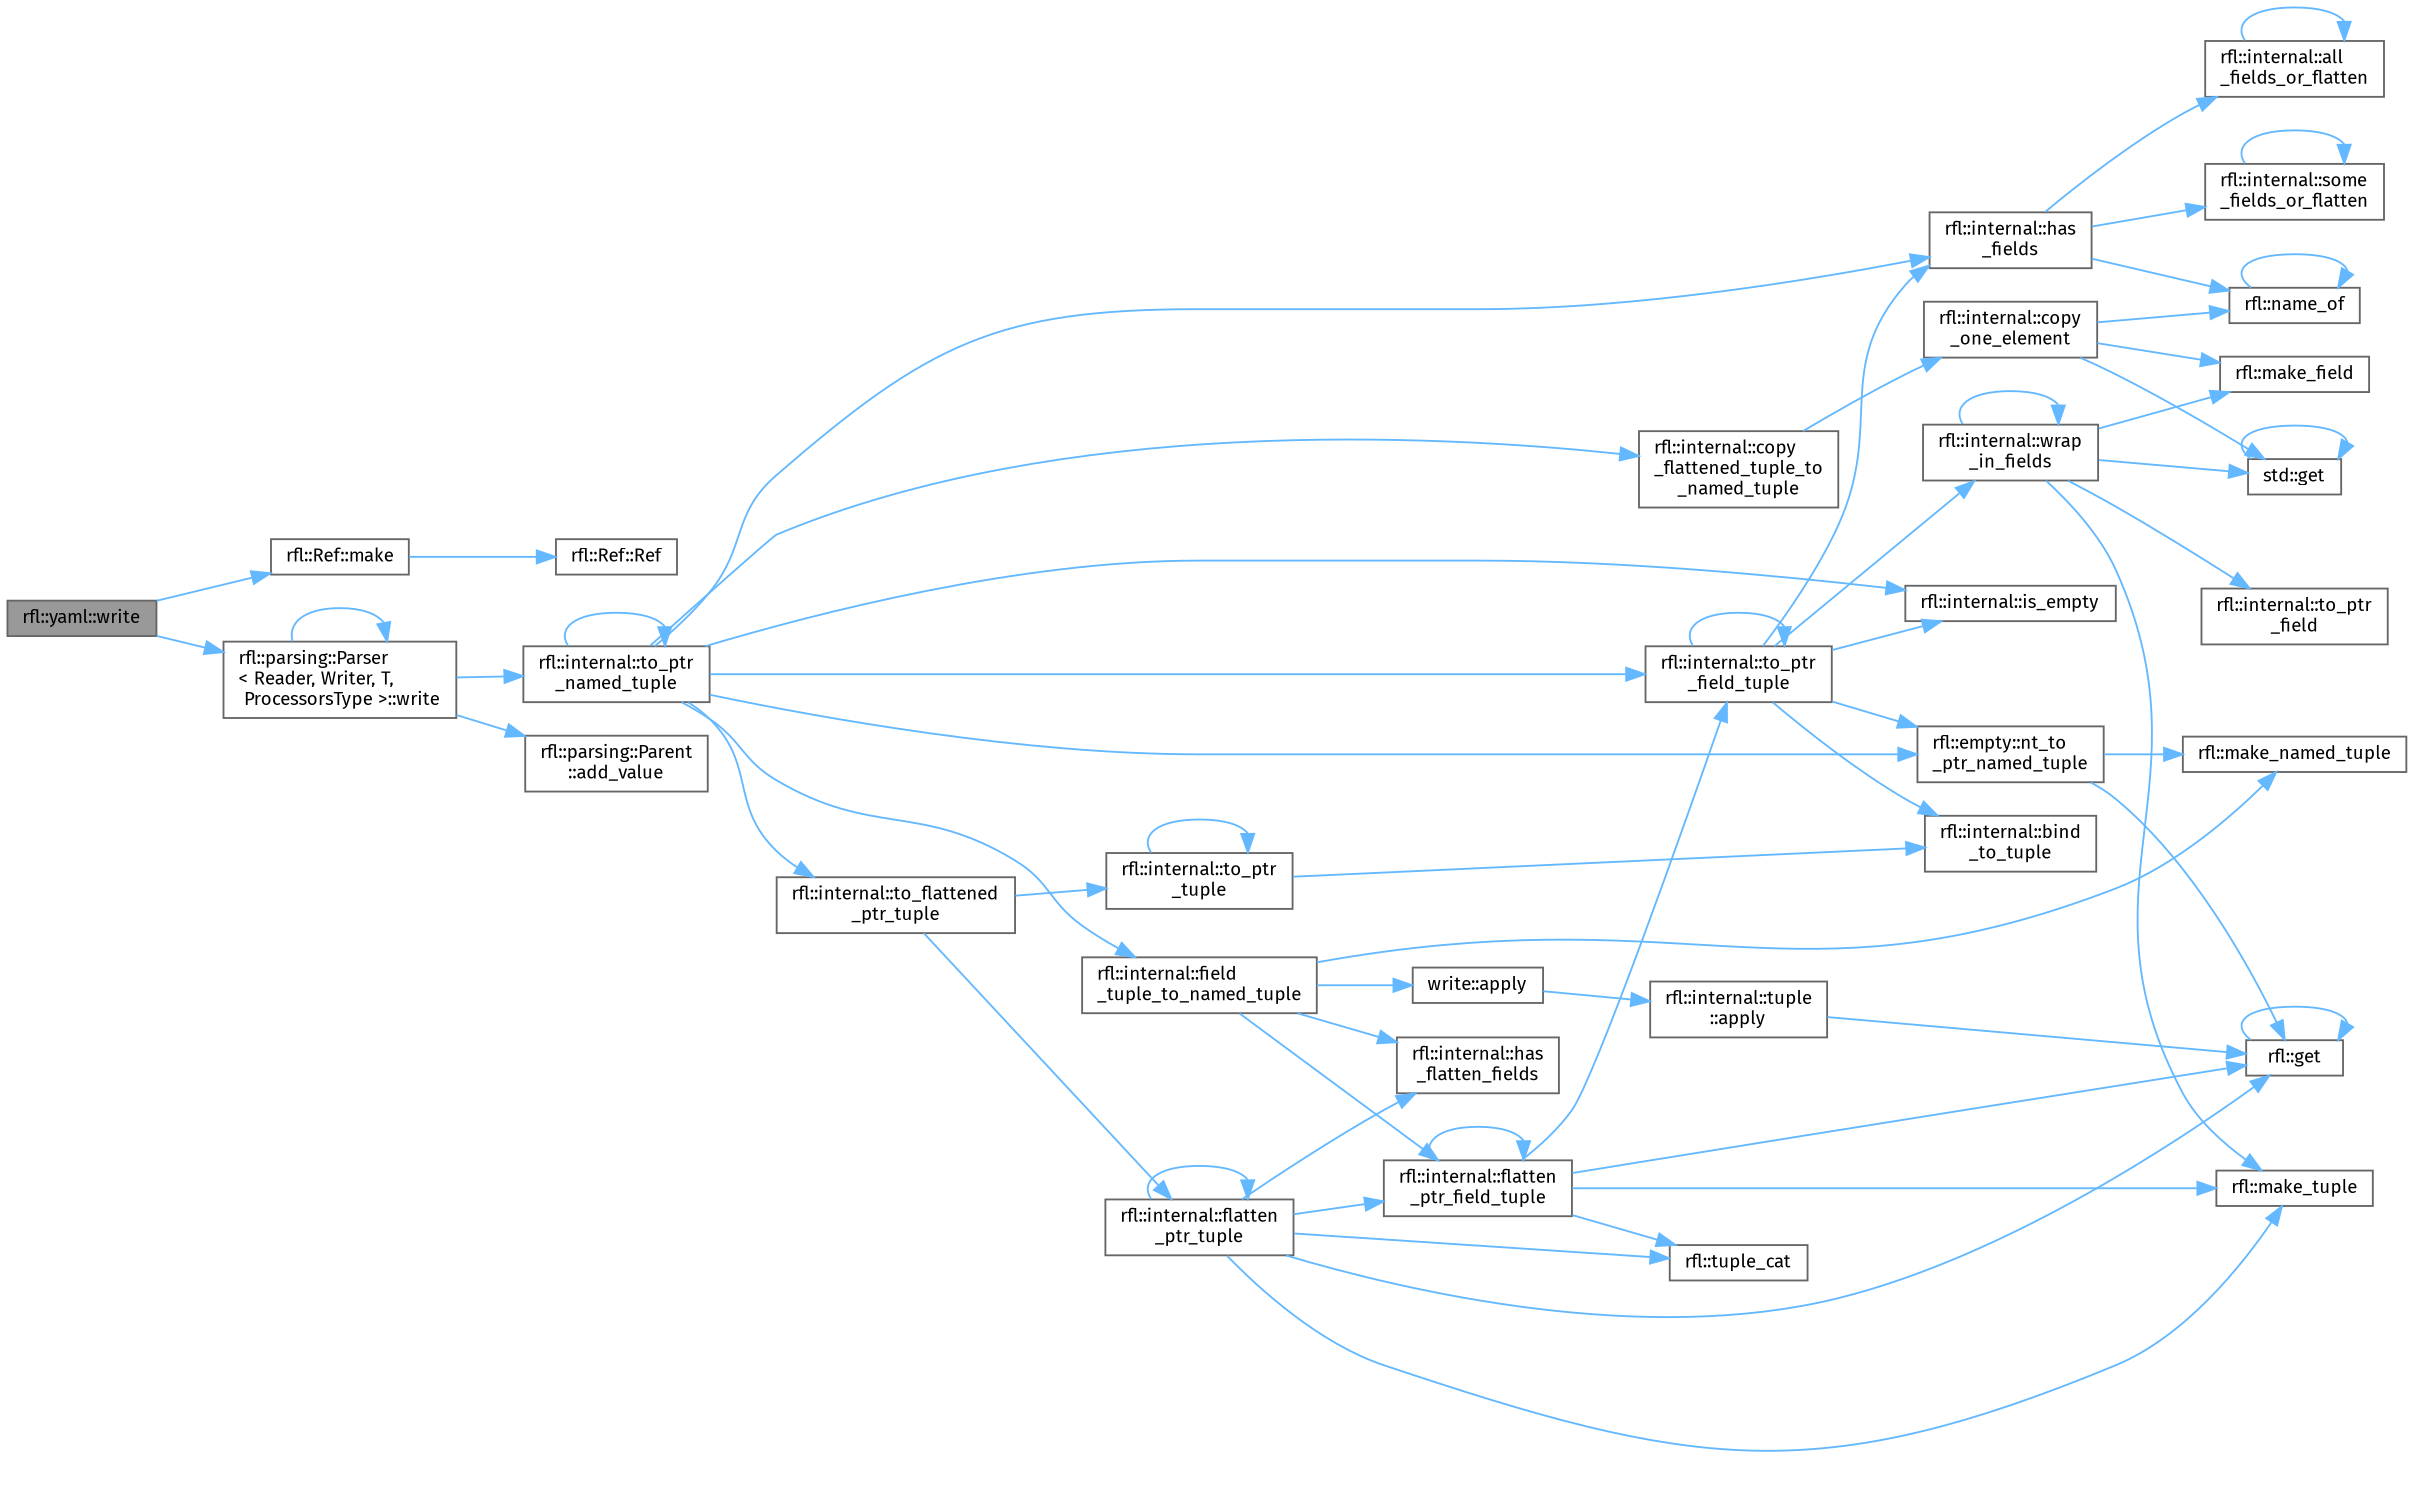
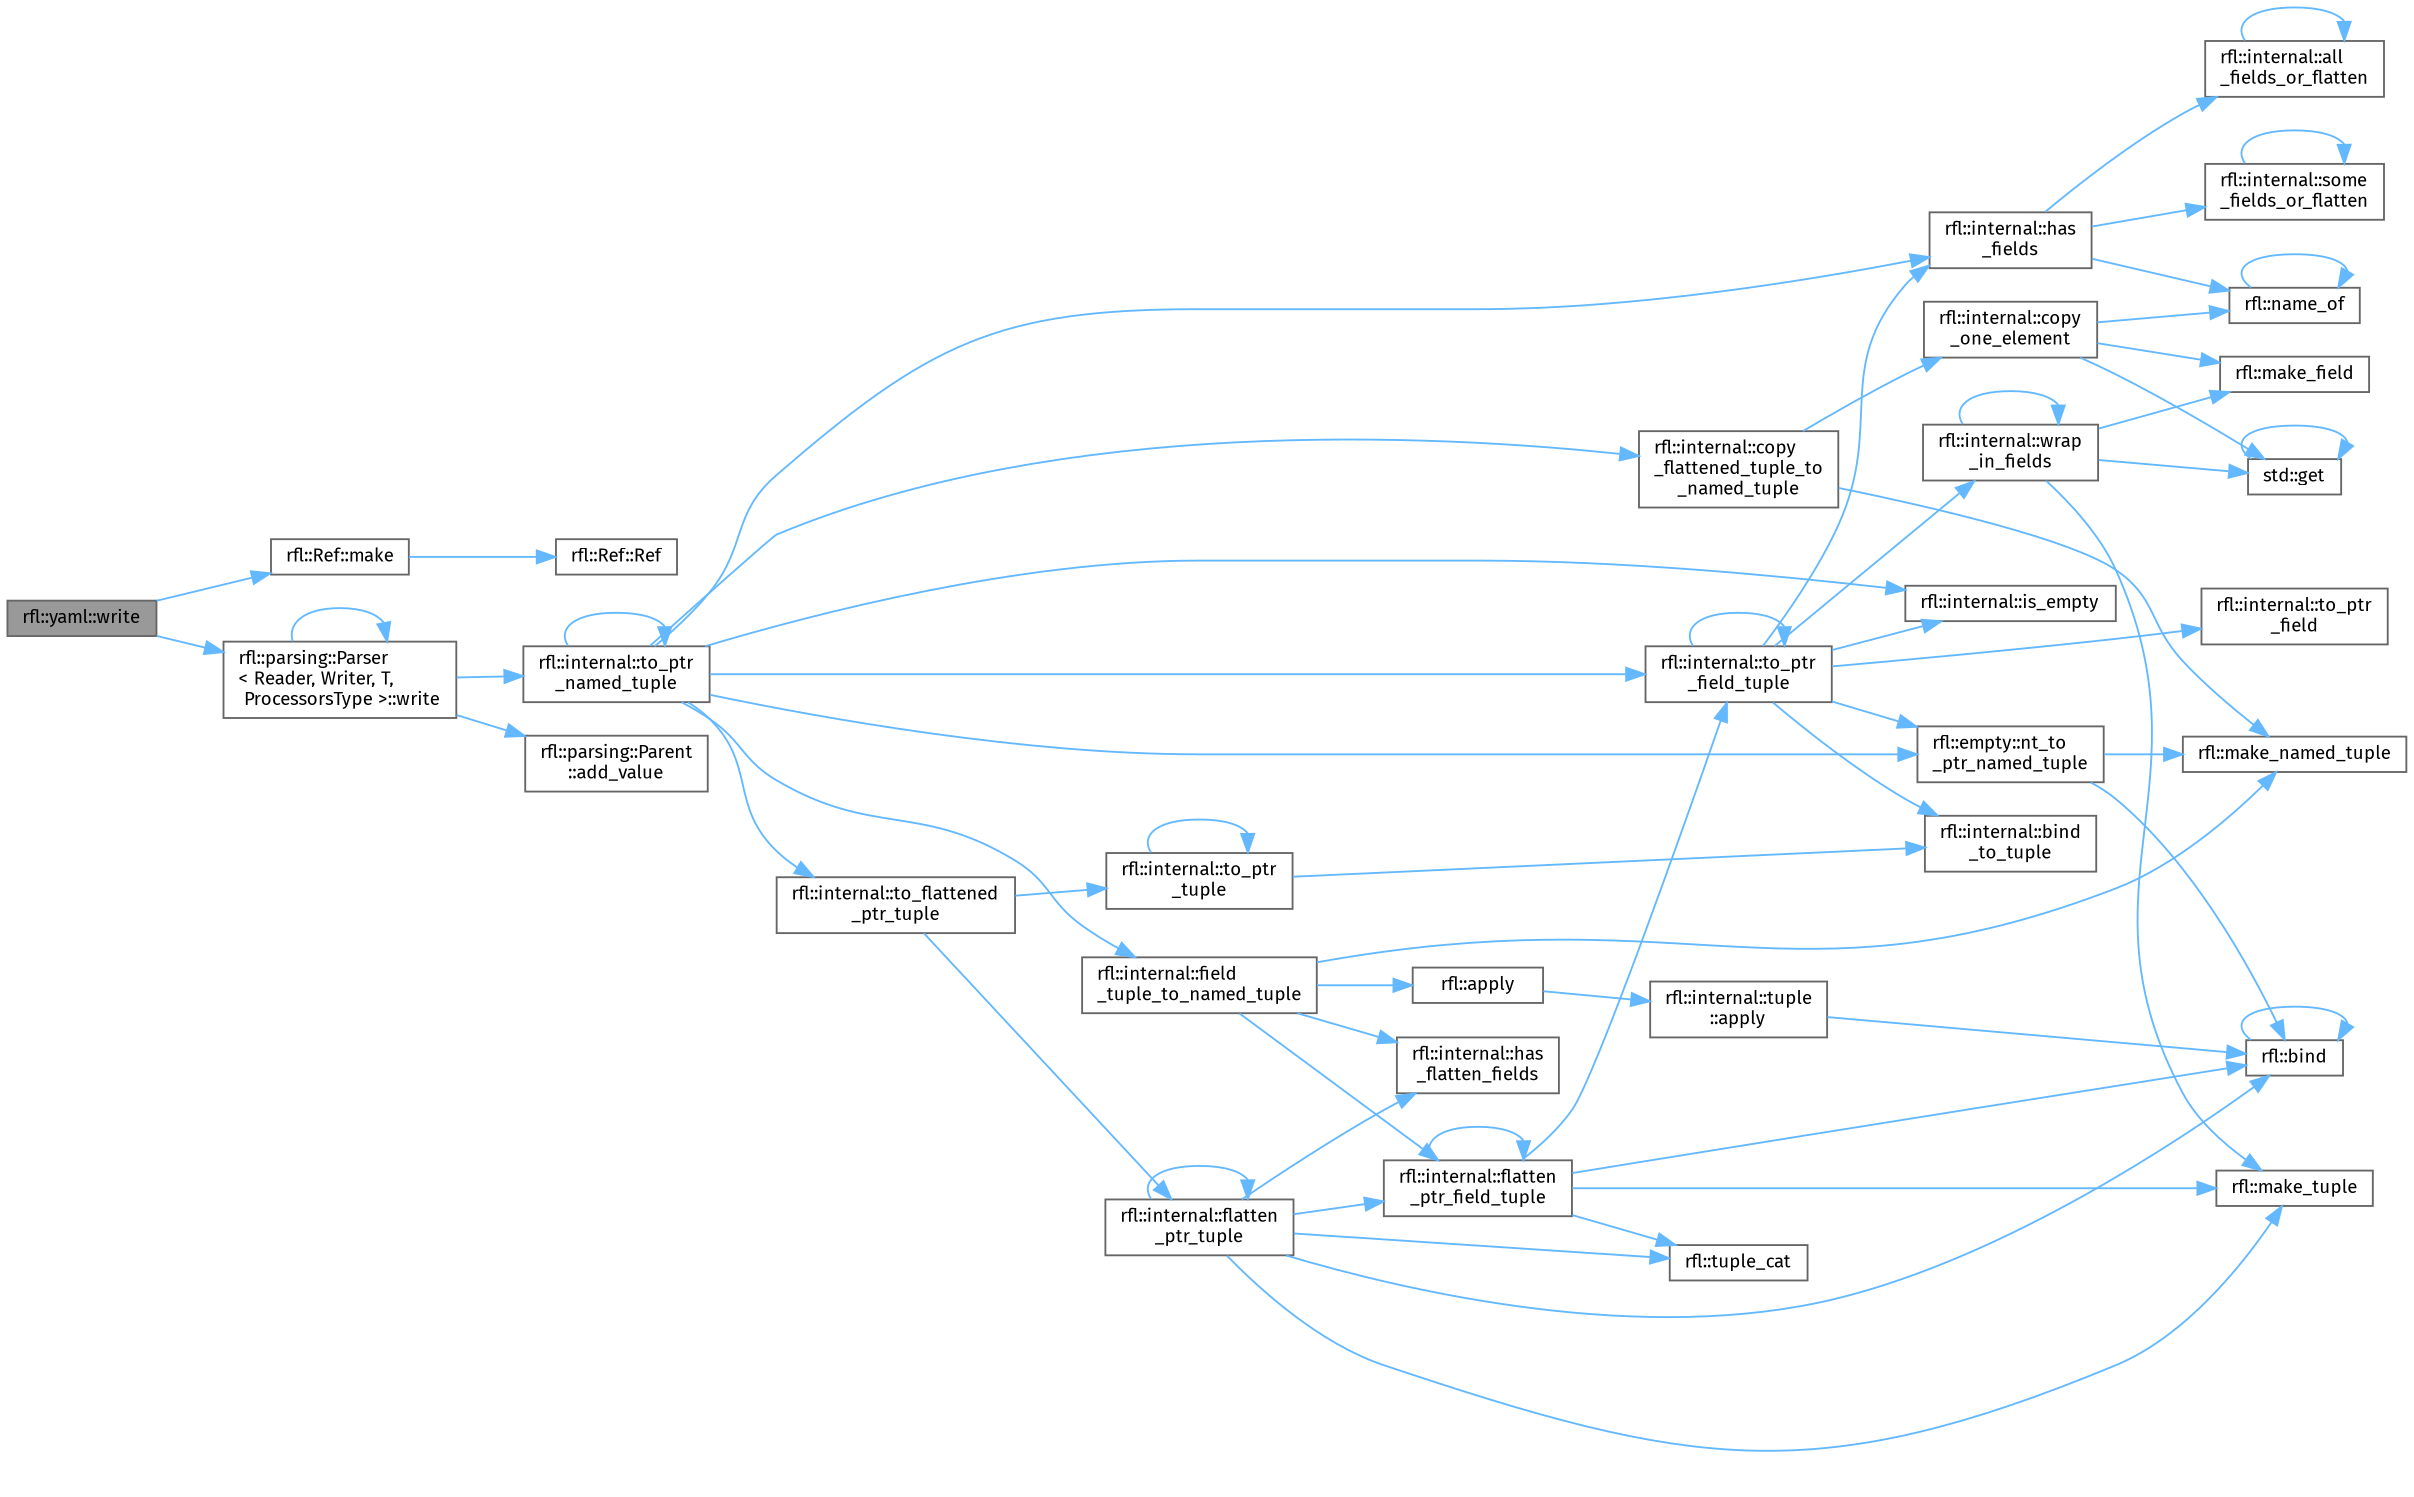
  digraph {
    fontname="Fira Sans"
    rankdir=LR
    node [color=grey40 fillcolor=white fontname="Fira Sans" fontsize=10 shape=box style=filled]
    edge [color=steelblue1 fontname="Fira Sans" fontsize=10 labelfontname=Helvetica labelfontsize=10 style=solid]
    n1 [color=gray40 fillcolor=grey60 fontcolor=black height=0.2 label="rfl::yaml::write" width=0.4]
    n2 [height=0.2 label="rfl::Ref::make" width=0.4]
    n3 [height=0.2 label="rfl::parsing::Parser\l\< Reader, Writer, T,\l ProcessorsType \>::write" width=0.4]
    n4 [height=0.2 label="rfl::Ref::Ref" width=0.4]
    n5 [height=0.2 label="rfl::parsing::Parent\l::add_value" width=0.4]
    n6 [height=0.2 label="rfl::internal::to_ptr\l_named_tuple" width=0.4]
    n7 [height=0.2 label="rfl::internal::copy\l_flattened_tuple_to\l_named_tuple" width=0.4]
    n8 [height=0.2 label="rfl::internal::field\l_tuple_to_named_tuple" width=0.4]
    n9 [height=0.2 label="rfl::internal::to_ptr\l_field_tuple" width=0.4]
    n10 [height=0.2 label="rfl::internal::has\l_fields" width=0.4]
    n11 [height=0.2 label="rfl::internal::is_empty" width=0.4]
    n12 [height=0.2 label="rfl::empty::nt_to\l_ptr_named_tuple" width=0.4]
    n13 [height=0.2 label="rfl::internal::to_flattened\l_ptr_tuple" width=0.4]
    n14 [height=0.2 label="rfl::internal::copy\l_one_element" width=0.4]
    n15 [height=0.2 label="rfl::make_named_tuple" width=0.4]
-   n16 [height=0.2 label="write::apply" width=0.4]
+   n16 [height=0.2 label="rfl::apply" width=0.4]
    n17 [height=0.2 label="rfl::internal::flatten\l_ptr_field_tuple" width=0.4]
    n18 [height=0.2 label="rfl::internal::has\l_flatten_fields" width=0.4]
    n19 [height=0.2 label="rfl::internal::bind\l_to_tuple" width=0.4]
    n20 [height=0.2 label="rfl::internal::to_ptr\l_field" width=0.4]
    n21 [height=0.2 label="rfl::internal::wrap\l_in_fields" width=0.4]
    n22 [height=0.2 label="rfl::name_of" width=0.4]
    n23 [height=0.2 label="rfl::internal::all\l_fields_or_flatten" width=0.4]
    n24 [height=0.2 label="rfl::internal::some\l_fields_or_flatten" width=0.4]
-   n25 [height=0.2 label="rfl::get" width=0.4]
+   n25 [height=0.2 label="rfl::bind" width=0.4]
    n26 [height=0.2 label="rfl::internal::flatten\l_ptr_tuple" width=0.4]
    n27 [height=0.2 label="rfl::internal::to_ptr\l_tuple" width=0.4]
    n28 [height=0.2 label="std::get" width=0.4]
    n29 [height=0.2 label="rfl::make_field" width=0.4]
    n30 [height=0.2 label="rfl::internal::tuple\l::apply" width=0.4]
    n31 [height=0.2 label="rfl::make_tuple" width=0.4]
    n32 [height=0.2 label="rfl::tuple_cat" width=0.4]
    n1 -> n2
    n1 -> n3
    n2 -> n4
    n3 -> n3
    n3 -> n5
    n3 -> n6
    n6 -> n6
    n6 -> n7
    n6 -> n8
    n6 -> n9
    n6 -> n10
    n6 -> n11
    n6 -> n12
    n6 -> n13
    n7 -> n14
+   n7 -> n15
    n8 -> n15
    n8 -> n16
    n8 -> n17
    n8 -> n18
    n9 -> n9
    n9 -> n10
    n9 -> n11
    n9 -> n12
    n9 -> n19
-   n21 -> n20
+   n9 -> n20
    n9 -> n21
    n10 -> n22
    n10 -> n23
    n10 -> n24
    n12 -> n15
    n12 -> n25
    n13 -> n26
    n13 -> n27
    n14 -> n22
    n14 -> n28
    n14 -> n29
    n16 -> n30
    n17 -> n9
    n17 -> n17
    n17 -> n25
    n17 -> n31
    n17 -> n32
    n21 -> n21
    n21 -> n28
    n21 -> n29
    n21 -> n31
    n22 -> n22
    n23 -> n23
    n24 -> n24
    n25 -> n25
    n26 -> n17
    n26 -> n18
    n26 -> n25
    n26 -> n26
    n26 -> n31
    n26 -> n32
    n27 -> n19
    n27 -> n27
    n28 -> n28
    n30 -> n25
  }
